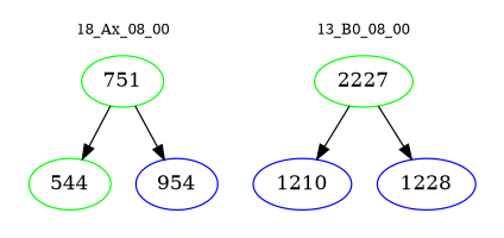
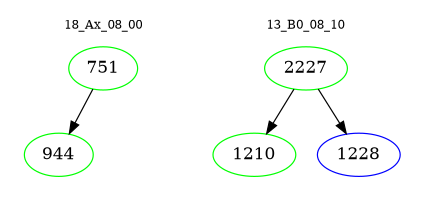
  digraph {
    node [color=green]
    edge [color=black]
    n1 [label=751]
-   n2 [label=544]
-   n3 [color=blue label=954]
+   n2 [label=944]
    n4 [label=2227]
-   n5 [color=blue label=1210]
+   n5 [label=1210]
    n6 [color=blue label=1228]
    subgraph cluster_1 {
      color=white
      fontsize=10
      label="18_Ax_08_00"
      n1
      n2
-     n3
    }
    subgraph cluster_2 {
      color=white
      fontsize=10
-     label="13_B0_08_00"
+     label="13_B0_08_10"
      n4
      n5
      n6
    }
    n1 -> n2
-   n1 -> n3
    n4 -> n5
    n4 -> n6
  }
